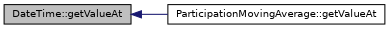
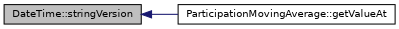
  digraph {
    rankdir=LR
    node [color=black fontname=Helvetica fontsize=10 shape=record style=filled]
-   n1 [fillcolor=grey75 fontcolor=black height=0.2 label="DateTime::getValueAt" width=0.4]
+   n1 [fillcolor=grey75 fontcolor=black height=0.2 label="DateTime::stringVersion" width=0.4]
    n2 [fillcolor=white height=0.2 label="ParticipationMovingAverage::getValueAt" width=0.4]
    n1 -> n2 [color=midnightblue dir=back fontname=Helvetica fontsize=10 labelfontname=Helvetica labelfontsize=10 style=solid]
  }
